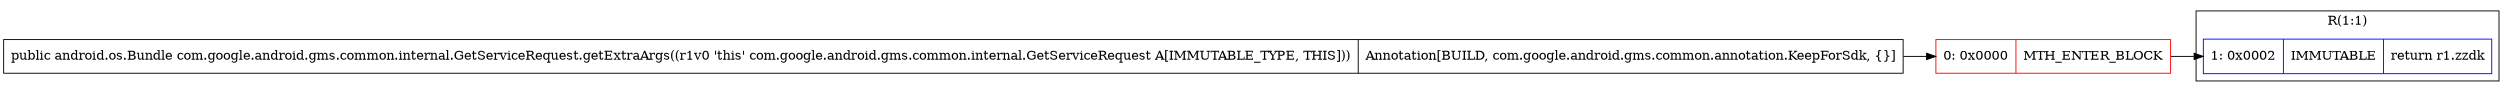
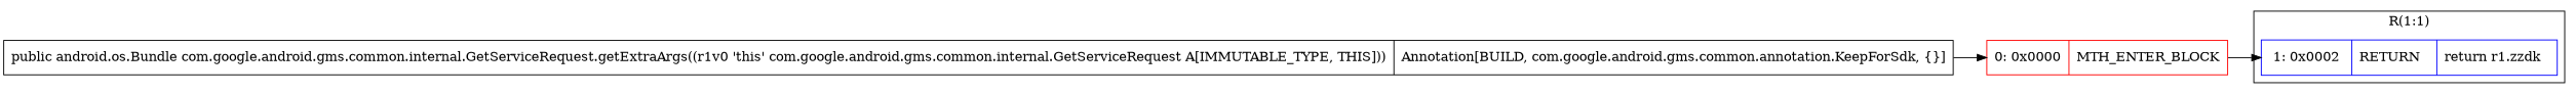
  digraph {
    rankdir=LR
    node [shape=record]
-   n1 [color=blue label="{1\:\ 0x0002|IMMUTABLE\l|return r1.zzdk\l}"]
+   n1 [color=blue label="{1\:\ 0x0002|RETURN\l|return r1.zzdk\l}"]
    n2 [color=red label="{0\:\ 0x0000|MTH_ENTER_BLOCK\l}"]
    n3 [label="{public android.os.Bundle com.google.android.gms.common.internal.GetServiceRequest.getExtraArgs((r1v0 'this' com.google.android.gms.common.internal.GetServiceRequest A[IMMUTABLE_TYPE, THIS]))  | Annotation[BUILD, com.google.android.gms.common.annotation.KeepForSdk, \{\}]\l}"]
    subgraph cluster_1 {
      label="R(1:1)"
      n1
    }
    n2 -> n1
    n3 -> n2
  }
